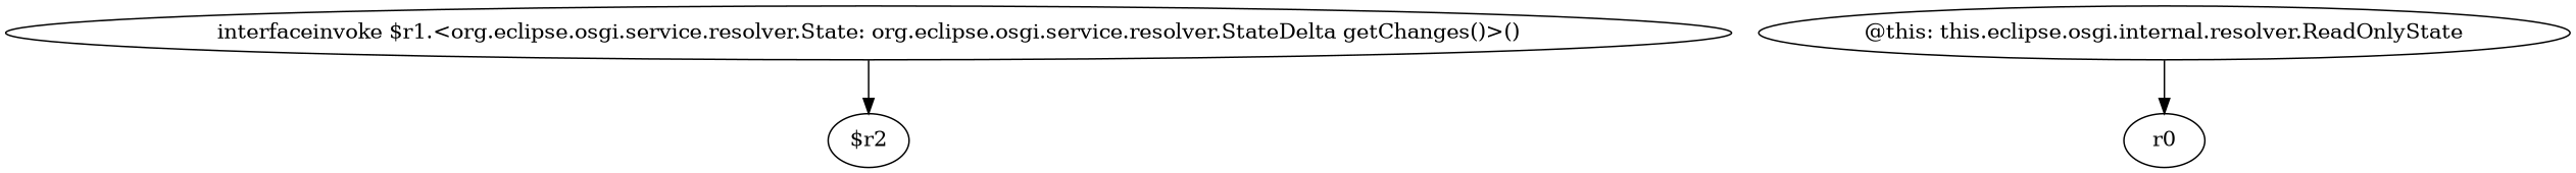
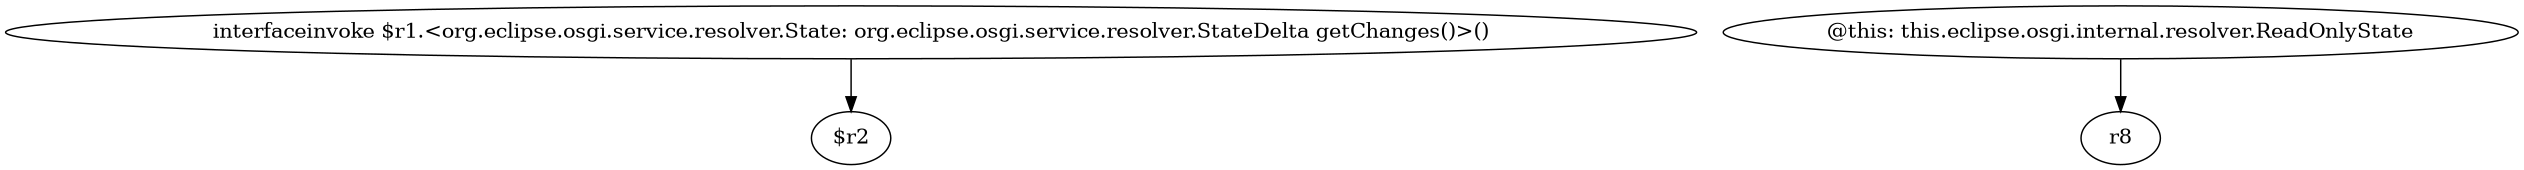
  digraph {
    n1 [label="interfaceinvoke $r1.<org.eclipse.osgi.service.resolver.State: org.eclipse.osgi.service.resolver.StateDelta getChanges()>()"]
    n2 [label="$r2"]
    n3 [label="@this: this.eclipse.osgi.internal.resolver.ReadOnlyState"]
-   n4 [label=r0]
+   n4 [label=r8]
    n1 -> n2
    n3 -> n4
  }
